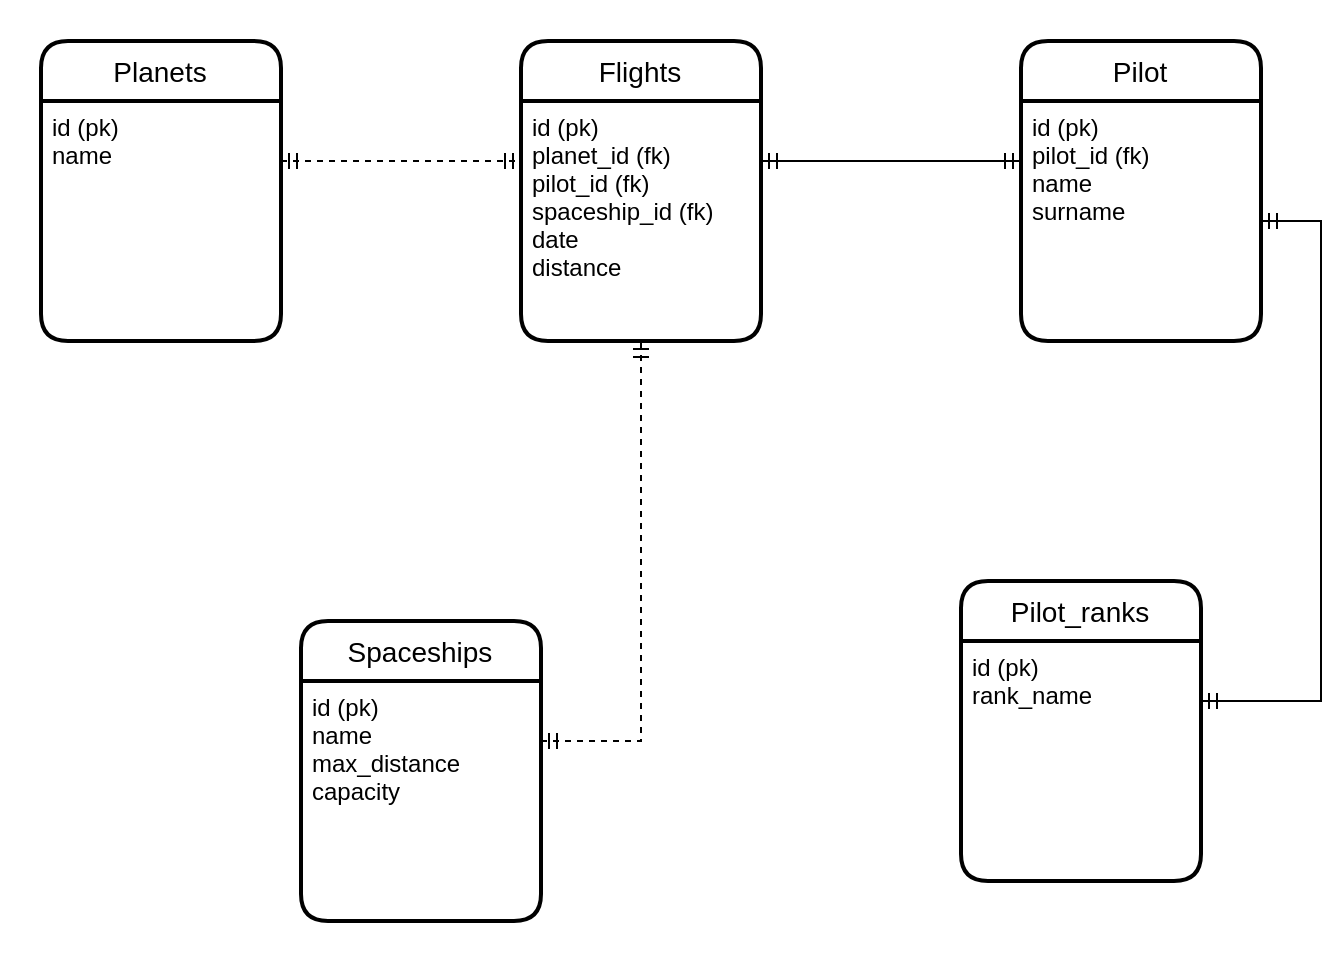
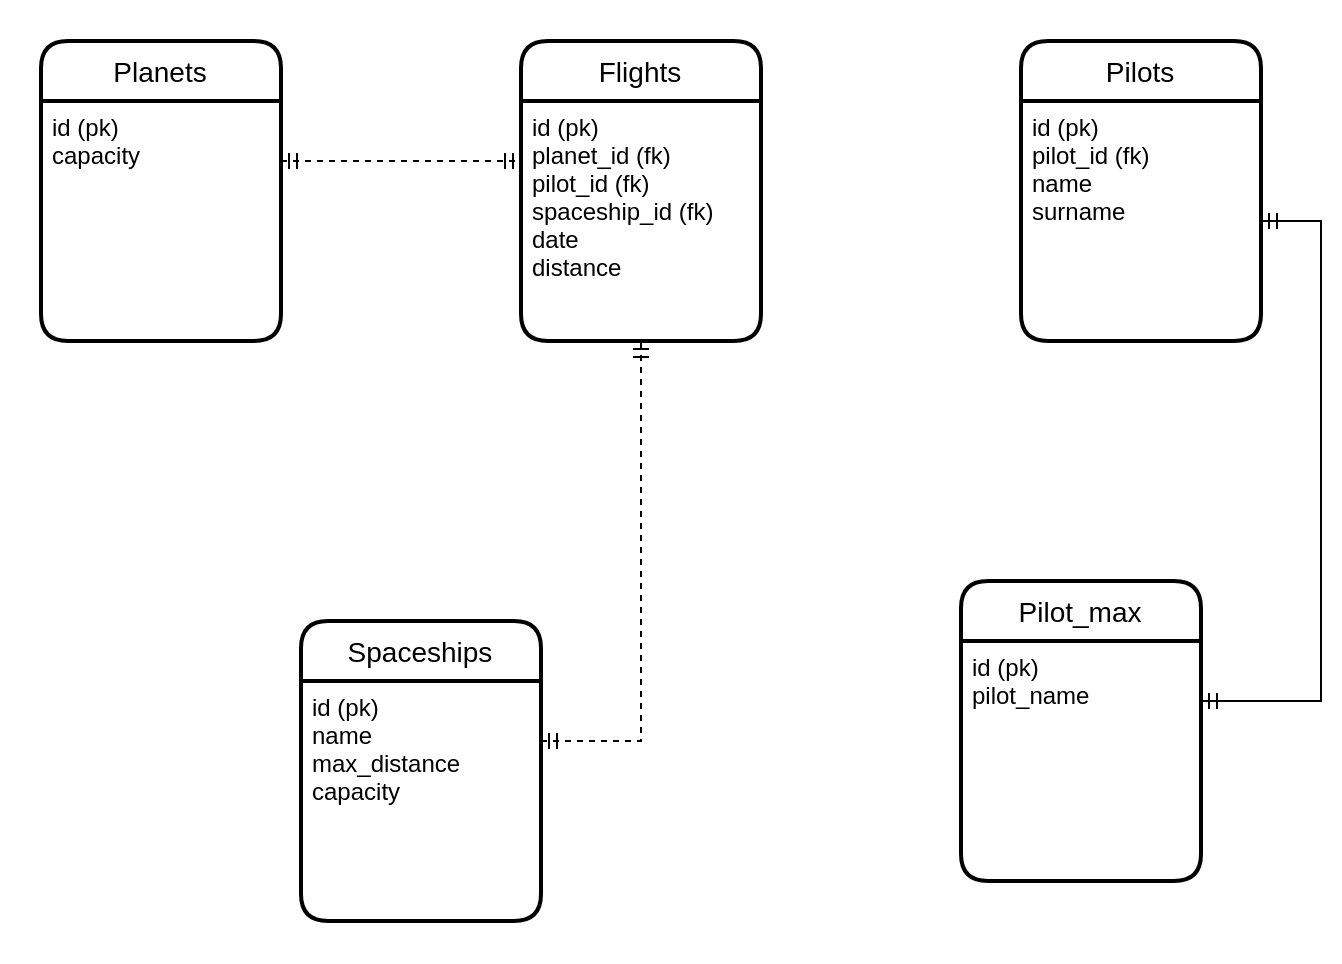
  <mxCell id="0" />
  <mxCell id="1" parent="0" />
  <mxCell id="2" value="Flights" style="swimlane;childLayout=stackLayout;horizontal=1;startSize=30;horizontalStack=0;rounded=1;fontSize=14;fontStyle=0;strokeWidth=2;resizeParent=0;resizeLast=1;shadow=0;dashed=0;align=center;" vertex="1" parent="1"><mxGeometry x="260" y="20" width="120" height="150" as="geometry" /></mxCell>
  <mxCell id="3" value="id (pk)&#10;planet_id (fk)&#10;pilot_id (fk)&#10;spaceship_id (fk)&#10;date&#10;distance" style="align=left;strokeColor=none;fillColor=none;spacingLeft=4;fontSize=12;verticalAlign=top;resizable=0;rotatable=0;part=1;" vertex="1" parent="2"><mxGeometry y="30" width="120" height="120" as="geometry" /></mxCell>
  <mxCell id="4" value="Planets" style="swimlane;childLayout=stackLayout;horizontal=1;startSize=30;horizontalStack=0;rounded=1;fontSize=14;fontStyle=0;strokeWidth=2;resizeParent=0;resizeLast=1;shadow=0;dashed=0;align=center;" vertex="1" parent="1"><mxGeometry x="20" y="20" width="120" height="150" as="geometry" /></mxCell>
- <mxCell id="5" value="id (pk)&#10;name&#10;" style="align=left;strokeColor=none;fillColor=none;spacingLeft=4;fontSize=12;verticalAlign=top;resizable=0;rotatable=0;part=1;" vertex="1" parent="4"><mxGeometry y="30" width="120" height="120" as="geometry" /></mxCell>
+ <mxCell id="5" value="id (pk)&#10;capacity&#10;" style="align=left;strokeColor=none;fillColor=none;spacingLeft=4;fontSize=12;verticalAlign=top;resizable=0;rotatable=0;part=1;" vertex="1" parent="4"><mxGeometry y="30" width="120" height="120" as="geometry" /></mxCell>
  <mxCell id="6" value="Spaceships" style="swimlane;childLayout=stackLayout;horizontal=1;startSize=30;horizontalStack=0;rounded=1;fontSize=14;fontStyle=0;strokeWidth=2;resizeParent=0;resizeLast=1;shadow=0;dashed=0;align=center;" vertex="1" parent="1"><mxGeometry x="150" y="310" width="120" height="150" as="geometry" /></mxCell>
  <mxCell id="7" value="id (pk)&#10;name&#10;max_distance&#10;capacity" style="align=left;strokeColor=none;fillColor=none;spacingLeft=4;fontSize=12;verticalAlign=top;resizable=0;rotatable=0;part=1;" vertex="1" parent="6"><mxGeometry y="30" width="120" height="120" as="geometry" /></mxCell>
- <mxCell id="8" value="Pilot" style="swimlane;childLayout=stackLayout;horizontal=1;startSize=30;horizontalStack=0;rounded=1;fontSize=14;fontStyle=0;strokeWidth=2;resizeParent=0;resizeLast=1;shadow=0;dashed=0;align=center;" vertex="1" parent="1"><mxGeometry x="510" y="20" width="120" height="150" as="geometry" /></mxCell>
+ <mxCell id="8" value="Pilots" style="swimlane;childLayout=stackLayout;horizontal=1;startSize=30;horizontalStack=0;rounded=1;fontSize=14;fontStyle=0;strokeWidth=2;resizeParent=0;resizeLast=1;shadow=0;dashed=0;align=center;" vertex="1" parent="1"><mxGeometry x="510" y="20" width="120" height="150" as="geometry" /></mxCell>
  <mxCell id="9" value="id (pk)&#10;pilot_id (fk)&#10;name&#10;surname" style="align=left;strokeColor=none;fillColor=none;spacingLeft=4;fontSize=12;verticalAlign=top;resizable=0;rotatable=0;part=1;" vertex="1" parent="8"><mxGeometry y="30" width="120" height="120" as="geometry" /></mxCell>
- <mxCell id="10" value="Pilot_ranks" style="swimlane;childLayout=stackLayout;horizontal=1;startSize=30;horizontalStack=0;rounded=1;fontSize=14;fontStyle=0;strokeWidth=2;resizeParent=0;resizeLast=1;shadow=0;dashed=0;align=center;" vertex="1" parent="1"><mxGeometry x="480" y="290" width="120" height="150" as="geometry" /></mxCell>
- <mxCell id="11" value="id (pk)&#10;rank_name&#10;" style="align=left;strokeColor=none;fillColor=none;spacingLeft=4;fontSize=12;verticalAlign=top;resizable=0;rotatable=0;part=1;" vertex="1" parent="10"><mxGeometry y="30" width="120" height="120" as="geometry" /></mxCell>
+ <mxCell id="10" value="Pilot_max" style="swimlane;childLayout=stackLayout;horizontal=1;startSize=30;horizontalStack=0;rounded=1;fontSize=14;fontStyle=0;strokeWidth=2;resizeParent=0;resizeLast=1;shadow=0;dashed=0;align=center;" vertex="1" parent="1"><mxGeometry x="480" y="290" width="120" height="150" as="geometry" /></mxCell>
+ <mxCell id="11" value="id (pk)&#10;pilot_name&#10;" style="align=left;strokeColor=none;fillColor=none;spacingLeft=4;fontSize=12;verticalAlign=top;resizable=0;rotatable=0;part=1;" vertex="1" parent="10"><mxGeometry y="30" width="120" height="120" as="geometry" /></mxCell>
  <mxCell id="12" value="" style="edgeStyle=entityRelationEdgeStyle;fontSize=12;html=1;endArrow=ERmandOne;startArrow=ERmandOne;rounded=0;exitX=1;exitY=0.25;exitDx=0;exitDy=0;" edge="1" parent="1" source="11" target="9"><mxGeometry width="100" height="100" relative="1" as="geometry"><mxPoint x="610" y="310" as="sourcePoint" /><mxPoint x="710" y="210" as="targetPoint" /></mxGeometry></mxCell>
  <mxCell id="13" value="" style="edgeStyle=elbowEdgeStyle;fontSize=12;html=1;endArrow=ERmandOne;startArrow=ERmandOne;rounded=0;entryX=0.5;entryY=1;entryDx=0;entryDy=0;exitX=1;exitY=0.25;exitDx=0;exitDy=0;dashed=1;" edge="1" parent="1" source="7" target="3"><mxGeometry width="100" height="100" relative="1" as="geometry"><mxPoint x="220" y="640" as="sourcePoint" /><mxPoint x="340" y="390" as="targetPoint" /><Array as="points"><mxPoint x="320" y="280" /><mxPoint x="290" y="280" /></Array></mxGeometry></mxCell>
  <mxCell id="14" value="" style="edgeStyle=entityRelationEdgeStyle;fontSize=12;html=1;endArrow=ERmandOne;startArrow=ERmandOne;rounded=0;exitX=1;exitY=0.25;exitDx=0;exitDy=0;entryX=0;entryY=0.25;entryDx=0;entryDy=0;dashed=1;" edge="1" parent="1" source="5" target="3"><mxGeometry width="100" height="100" relative="1" as="geometry"><mxPoint x="150" y="160" as="sourcePoint" /><mxPoint x="250" y="60" as="targetPoint" /></mxGeometry></mxCell>
- <mxCell id="15" value="" style="edgeStyle=entityRelationEdgeStyle;fontSize=12;html=1;endArrow=ERmandOne;startArrow=ERmandOne;rounded=0;exitX=1;exitY=0.25;exitDx=0;exitDy=0;entryX=0;entryY=0.25;entryDx=0;entryDy=0;" edge="1" parent="1" source="3" target="9"><mxGeometry width="100" height="100" relative="1" as="geometry"><mxPoint x="380" y="80" as="sourcePoint" /><mxPoint x="500" y="80" as="targetPoint" /></mxGeometry></mxCell>
